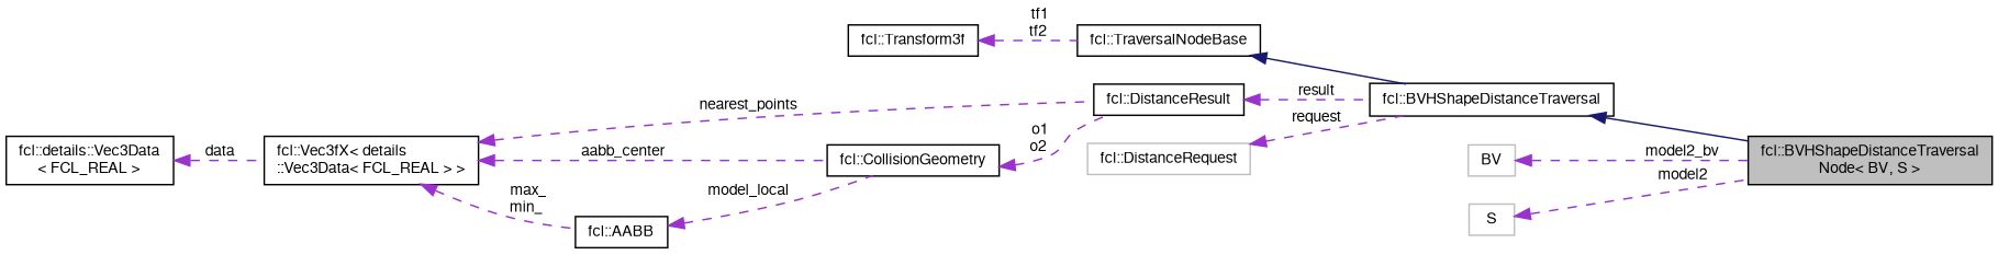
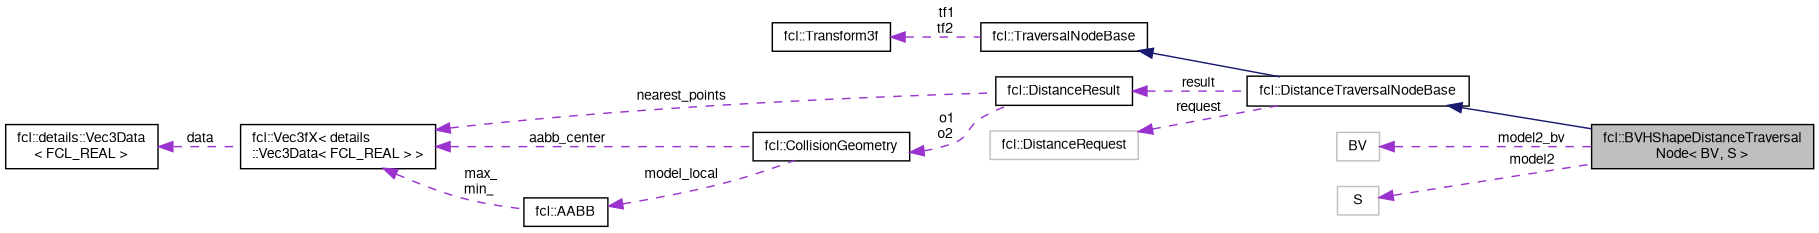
  digraph {
    rankdir=LR
    node [color=black fillcolor=white fontname=FreeSans fontsize=10 shape=record style=filled]
    edge [color=darkorchid3 dir=back fontname=FreeSans fontsize=10 labelfontname=FreeSans labelfontsize=10 style=dashed]
    n1 [fillcolor=grey75 fontcolor=black height=0.2 label="fcl::BVHShapeDistanceTraversal\lNode\< BV, S \>" width=0.4]
-   n2 [height=0.2 label="fcl::BVHShapeDistanceTraversal" width=0.4]
+   n2 [height=0.2 label="fcl::DistanceTraversalNodeBase" width=0.4]
    n3 [height=0.2 label="fcl::TraversalNodeBase" width=0.4]
    n4 [height=0.2 label="fcl::Transform3f" width=0.4]
    n5 [height=0.2 label="fcl::DistanceResult" width=0.4]
    n6 [height=0.2 label="fcl::Vec3fX\< details\l::Vec3Data\< FCL_REAL \> \>" width=0.4]
    n7 [height=0.2 label="fcl::CollisionGeometry" width=0.4]
    n8 [height=0.2 label="fcl::AABB" width=0.4]
    n9 [height=0.2 label="fcl::details::Vec3Data\l\< FCL_REAL \>" width=0.4]
    n10 [color=grey75 height=0.2 label="fcl::DistanceRequest" width=0.4]
    n11 [color=grey75 height=0.2 label=BV width=0.4]
    n12 [color=grey75 height=0.2 label=S width=0.4]
    n2 -> n1 [color=midnightblue style=solid]
    n3 -> n2 [color=midnightblue style=solid]
    n4 -> n3 [label=" tf1\ntf2"]
    n5 -> n2 [label=" result"]
    n6 -> n5 [label=" nearest_points"]
    n6 -> n7 [label=" aabb_center"]
    n6 -> n8 [label=" max_\nmin_"]
    n7 -> n5 [label=" o1\no2"]
    n8 -> n7 [label=" model_local"]
    n9 -> n6 [label=" data"]
    n10 -> n2 [label=" request"]
    n11 -> n1 [label=" model2_bv"]
    n12 -> n1 [label=" model2"]
  }
